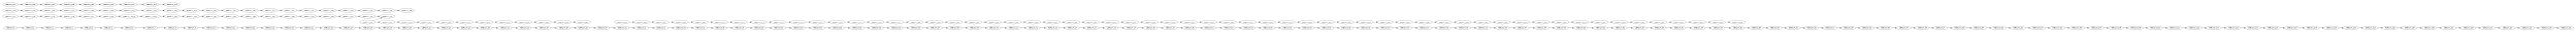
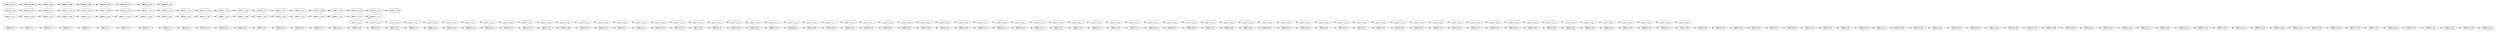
  digraph {
    fontname="Courier Prime"
    rankdir=LR
    node [fontname="Courier Prime"]
    edge [fontname="Courier Prime"]
    test157_0
    test157_1
    test157_2
    test157_3
    test157_4
    test157_5
    test157_6
    test157_7
    test157_8
    test157_9
    test157_10
    test157_11
    test157_12
    test157_13
    test157_14
    test157_15
    test157_16
    test157_17
    test157_18
    test157_19
    test157_20
    test157_21
    test157_22
    test157_23
    test157_24
    test157_25
    test157_26
    test157_27
    test157_28
    test157_29
    test157_30
    test157_31
    test157_32
    test157_33
    test157_34
    test157_35
    test157_36
    test157_37
    test157_38
    test157_39
    test157_40
    test157_41
    test157_42
    test157_43
    test157_44
    test157_45
    test157_46
    test157_47
    test157_48
    test157_49
    test157_50
    test157_51
    test157_52
    test157_53
    test157_54
    test157_55
    test157_56
    test157_57
    test157_58
    test157_59
    test157_60
    test157_61
    test157_62
    test157_63
    test157_64
    test157_65
    test157_66
    test157_67
    test157_68
    test157_69
    test157_70
    test157_71
    test157_72
    test157_73
    test157_74
    test157_75
    test157_76
    test157_77
    test157_78
    test157_79
    test157_80
    test157_81
    test157_82
    test157_83
    test157_84
    test157_85
    test157_86
    test157_87
    test157_88
    test157_89
    test157_90
    test157_91
    test157_92
    test157_93
    test157_94
    test157_95
    test157_96
    test157_97
    test157_98
    test157_99
    test157_100
    test157_101
    test157_102
    test157_103
    test157_104
    test157_105
    test157_106
    test157_107
    test157_108
    test157_109
    test157_110
    test157_111
    test157_112
    test157_113
    test157_114
    test157_115
    test157_116
    test157_117
    test157_118
    test157_119
    test157_120
    test157_121
    test157_122
    test157_123
    test157_124
    test157_125
    test157_126
    test157_127
    test157_128
    test157_129
    test157_130
    test157_131
    test157_133
    test157_134
    test157_135
    test157_136
    test157_137
    test157_138
    test157_139_0
    test157_139_1
    test157_140
    test157_141
    test157_142
    test157_143
    test157_144
    test157_145
    test157_146
    test157_147
    test157_148
    test157_149
    test157_150
    test157_151
    test157_152
    test157_153
    test157_154
    test157_155
    test157_156
    test157_157
    test157_158
    test157_159
    test157_160
    test157_161
    test157_162
    test157_163
+   test157_164
    test157_165
    test157_166
    test157_167
    test157_168
    test157_169
    test157_170
    test157_171
    test157_172
    test157_173
    test157_174
    test157_175
    test157_176
    test157_177
    test157_178
    test157_179
    test157_180
    test157_181
    test157_182
    test157_183
    test157_184
    test157_185
    test157_186
    test157_187
    test157_188
    test157_189
    test157_190
    test157_191
    test157_192
    test157_193
    test157_194
    test157_195
    test157_196
    test157_197
    test157_198
    test157_199
    test157_200
    test157_201
    test157_202
    test157_203
    test157_204
    test157_205
    test157_206
    test157_207
    test157_208
    test157_209
    test157_210
    test157_211
    test157_212
    test157_213
    test157_214
    test157_215
    test157_216
    test157_217
    test157_218
    test157_219
    test157_220
    test157_221
    test157_222
    n224 [label=test107_224]
    test157_225
    test157_226
    test157_227
    test157_228
    test157_229
    test157_230
    test157_231
    test157_232
    test157_233
    test157_234
    test157_235
    test157_236
    test157_237
    test157_238
    test157_239
    test157_240
    test157_241
    test157_242
    test157_243
    test157_244
    test157_245
    test157_246
    test157_247
    test157_248
    test157_249
    test157_250
    test157_251
    test157_252
    test157_253
    test157_0 -> test157_1
    test157_1 -> test157_2
    test157_2 -> test157_3
    test157_3 -> test157_4
    test157_4 -> test157_5
    test157_5 -> test157_6
    test157_6 -> test157_7
    test157_7 -> test157_8
    test157_8 -> test157_9
    test157_9 -> test157_10
    test157_10 -> test157_11
    test157_11 -> test157_12
    test157_12 -> test157_13
    test157_13 -> test157_14
    test157_14 -> test157_15
    test157_15 -> test157_16
    test157_16 -> test157_17
    test157_17 -> test157_18
    test157_18 -> test157_19
    test157_19 -> test157_20
    test157_20 -> test157_21
    test157_21 -> test157_22
    test157_22 -> test157_23
    test157_23 -> test157_24
    test157_24 -> test157_25
    test157_25 -> test157_26
    test157_26 -> test157_27
    test157_27 -> test157_28
    test157_28 -> test157_29
    test157_29 -> test157_30
    test157_30 -> test157_31
    test157_31 -> test157_32
    test157_32 -> test157_33
    test157_33 -> test157_34
    test157_34 -> test157_35
    test157_35 -> test157_36
    test157_36 -> test157_37
    test157_37 -> test157_38
    test157_38 -> test157_39
    test157_39 -> test157_40
    test157_40 -> test157_41
    test157_41 -> test157_42
    test157_42 -> test157_43
    test157_43 -> test157_44
    test157_44 -> test157_45
    test157_45 -> test157_46
    test157_46 -> test157_47
    test157_47 -> test157_48
    test157_48 -> test157_49
    test157_49 -> test157_50
    test157_50 -> test157_51
    test157_51 -> test157_52
    test157_52 -> test157_53
    test157_53 -> test157_54
    test157_54 -> test157_55
    test157_55 -> test157_56
    test157_56 -> test157_57
    test157_57 -> test157_58
    test157_58 -> test157_59
    test157_59 -> test157_60
    test157_60 -> test157_61
    test157_61 -> test157_62
    test157_62 -> test157_63
    test157_63 -> test157_64
    test157_64 -> test157_65
    test157_65 -> test157_66
    test157_66 -> test157_67
    test157_67 -> test157_68
    test157_68 -> test157_69
    test157_69 -> test157_70
    test157_70 -> test157_71
    test157_71 -> test157_72
    test157_72 -> test157_73
    test157_73 -> test157_74
    test157_74 -> test157_75
    test157_75 -> test157_76
    test157_76 -> test157_77
    test157_77 -> test157_78
    test157_78 -> test157_79
    test157_79 -> test157_80
    test157_80 -> test157_81
    test157_81 -> test157_82
    test157_82 -> test157_83
    test157_83 -> test157_84
    test157_84 -> test157_85
    test157_85 -> test157_86
    test157_86 -> test157_87
    test157_87 -> test157_88
    test157_88 -> test157_89
    test157_89 -> test157_90
    test157_90 -> test157_91
    test157_91 -> test157_92
    test157_92 -> test157_93
    test157_93 -> test157_94
    test157_94 -> test157_95
    test157_95 -> test157_96
    test157_96 -> test157_97
    test157_97 -> test157_98
    test157_98 -> test157_99
    test157_99 -> test157_100
    test157_100 -> test157_101
    test157_101 -> test157_102
    test157_102 -> test157_103
    test157_103 -> test157_104
    test157_104 -> test157_105
    test157_105 -> test157_106
    test157_106 -> test157_107
    test157_107 -> test157_108
    test157_108 -> test157_109
    test157_109 -> test157_110
    test157_110 -> test157_111
    test157_111 -> test157_112
    test157_112 -> test157_113
    test157_113 -> test157_114
    test157_114 -> test157_115
    test157_115 -> test157_116
    test157_116 -> test157_117
    test157_117 -> test157_118
    test157_118 -> test157_119
    test157_119 -> test157_120
    test157_120 -> test157_121
    test157_121 -> test157_122
    test157_122 -> test157_123
    test157_123 -> test157_124
    test157_124 -> test157_125
    test157_125 -> test157_126
    test157_126 -> test157_127
    test157_127 -> test157_128
    test157_128 -> test157_129
    test157_129 -> test157_130
    test157_130 -> test157_131
    test157_133 -> test157_134
    test157_134 -> test157_135
    test157_135 -> test157_136
    test157_136 -> test157_137
    test157_137 -> test157_138
    test157_138 -> test157_139_0
    test157_139_0 -> test157_139_1
    test157_139_1 -> test157_140
    test157_140 -> test157_141
    test157_141 -> test157_142
    test157_142 -> test157_143
    test157_143 -> test157_144
    test157_144 -> test157_145
    test157_145 -> test157_146
    test157_146 -> test157_147
    test157_147 -> test157_148
    test157_148 -> test157_149
    test157_149 -> test157_150
    test157_150 -> test157_151
    test157_152 -> test157_151
    test157_152 -> test157_153
    test157_153 -> test157_154
    test157_154 -> test157_155
    test157_155 -> test157_156
    test157_156 -> test157_157
    test157_157 -> test157_158
    test157_158 -> test157_159
    test157_159 -> test157_160
    test157_160 -> test157_161
    test157_161 -> test157_162
    test157_162 -> test157_163
+   test157_163 -> test157_164
+   test157_164 -> test157_165
    test157_165 -> test157_166
    test157_166 -> test157_167
    test157_167 -> test157_168
    test157_168 -> test157_169
    test157_169 -> test157_170
    test157_170 -> test157_171
    test157_171 -> test157_172
    test157_172 -> test157_173
    test157_173 -> test157_174
    test157_174 -> test157_175
    test157_175 -> test157_176
    test157_176 -> test157_177
    test157_177 -> test157_178
    test157_178 -> test157_179
    test157_179 -> test157_180
    test157_180 -> test157_181
    test157_181 -> test157_182
    test157_182 -> test157_183
    test157_183 -> test157_184
    test157_184 -> test157_185
    test157_185 -> test157_186
    test157_186 -> test157_187
    test157_187 -> test157_188
    test157_188 -> test157_189
    test157_189 -> test157_190
    test157_190 -> test157_191
    test157_191 -> test157_192
    test157_192 -> test157_193
    test157_193 -> test157_194
    test157_194 -> test157_195
    test157_195 -> test157_196
    test157_196 -> test157_197
    test157_197 -> test157_198
    test157_198 -> test157_199
    test157_199 -> test157_200
    test157_200 -> test157_201
    test157_201 -> test157_202
    test157_202 -> test157_203
    test157_203 -> test157_204
    test157_204 -> test157_205
    test157_205 -> test157_206
    test157_206 -> test157_207
    test157_207 -> test157_208
    test157_208 -> test157_209
    test157_209 -> test157_210
    test157_210 -> test157_211
    test157_211 -> test157_212
    test157_212 -> test157_213
    test157_213 -> test157_214
    test157_214 -> test157_215
    test157_215 -> test157_216
    test157_216 -> test157_217
    test157_217 -> test157_218
    test157_218 -> test157_219
    test157_219 -> test157_220
    test157_220 -> test157_221
    test157_221 -> test157_222
    n224 -> test157_225
    test157_225 -> test157_226
    test157_226 -> test157_227
    test157_227 -> test157_228
    test157_228 -> test157_229
    test157_229 -> test157_230
    test157_230 -> test157_231
    test157_231 -> test157_232
    test157_232 -> test157_233
    test157_233 -> test157_234
    test157_234 -> test157_235
    test157_235 -> test157_236
    test157_236 -> test157_237
    test157_237 -> test157_238
    test157_238 -> test157_239
    test157_239 -> test157_240
    test157_240 -> test157_241
    test157_241 -> test157_242
    test157_242 -> test157_243
    test157_243 -> test157_244
    test157_245 -> test157_246
    test157_246 -> test157_247
    test157_247 -> test157_248
    test157_248 -> test157_249
    test157_249 -> test157_250
    test157_250 -> test157_251
    test157_251 -> test157_252
    test157_252 -> test157_253
  }
